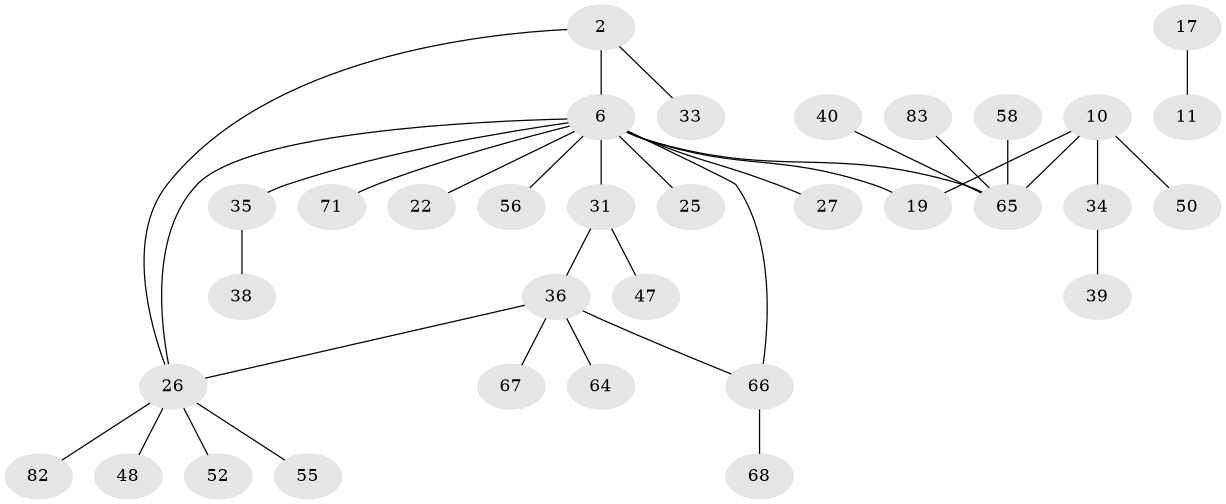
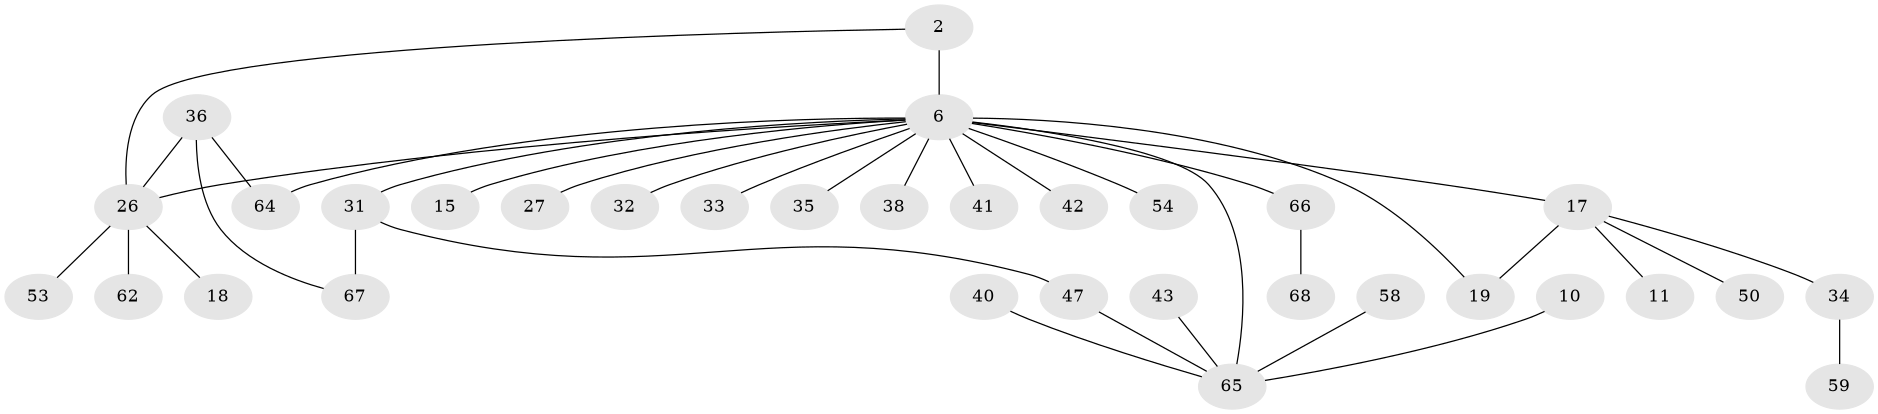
  graph {
    node [color=gray90 style=filled]
    6 [super="+4"]
    n2 [label=26 super="+45"]
    17
-   25
+   25 [label=15]
    n5 [label=27]
    31 [super="+20"]
+   32
    33
    35
    38
-   41 [label=71]
-   42 [label=22]
-   56
+   41
+   42
+   56 [label=54]
    64
    65 [super="+51+63"]
    66 [super="+8+21+52+57"]
    19
    2
-   48 [super="+39"]
-   53 [label=52]
-   55
-   62 [super="+11" label=82]
+   48 [super="+39" label=18]
+   53
+   62 [super="+11"]
    34 [super="+16+24+30+27"]
    50
    n25 [label=11]
    36
    47 [super="+23+26"]
-   59 [super="+49" label=39]
+   59 [super="+49"]
    68 [super="+54"]
    67
    40
-   43 [label=83]
+   43
    58
    n34 [label=10]
    6 -- n2 [weight=2]
+   6 -- 17 [weight=3]
    6 -- 25
    6 -- n5
    6 -- 31 [weight=2]
-   2 -- 33
+   6 -- 32
+   6 -- 33
    6 -- 35
-   35 -- 38
+   6 -- 38
    6 -- 41
    6 -- 42
    6 -- 56
+   6 -- 64
    6 -- 65 [weight=3]
    6 -- 66 [weight=2]
    6 -- 19
    n2 -- 48
    n2 -- 53
-   n2 -- 55
    n2 -- 62
-   n34 -- 19
-   n34 -- 34 [weight=2]
-   n34 -- 50
+   17 -- 19
+   17 -- 34 [weight=2]
+   17 -- 50
    17 -- n25
-   31 -- 36 [weight=2]
+   31 -- 67 [weight=2]
    31 -- 47
    66 -- 68
    2 -- 6 [weight=3]
    2 -- n2
    34 -- 59
    36 -- n2 [weight=2]
    36 -- 64
-   36 -- 66
    36 -- 67
+   47 -- 65
    40 -- 65
    43 -- 65
    58 -- 65
    n34 -- 65
  }
